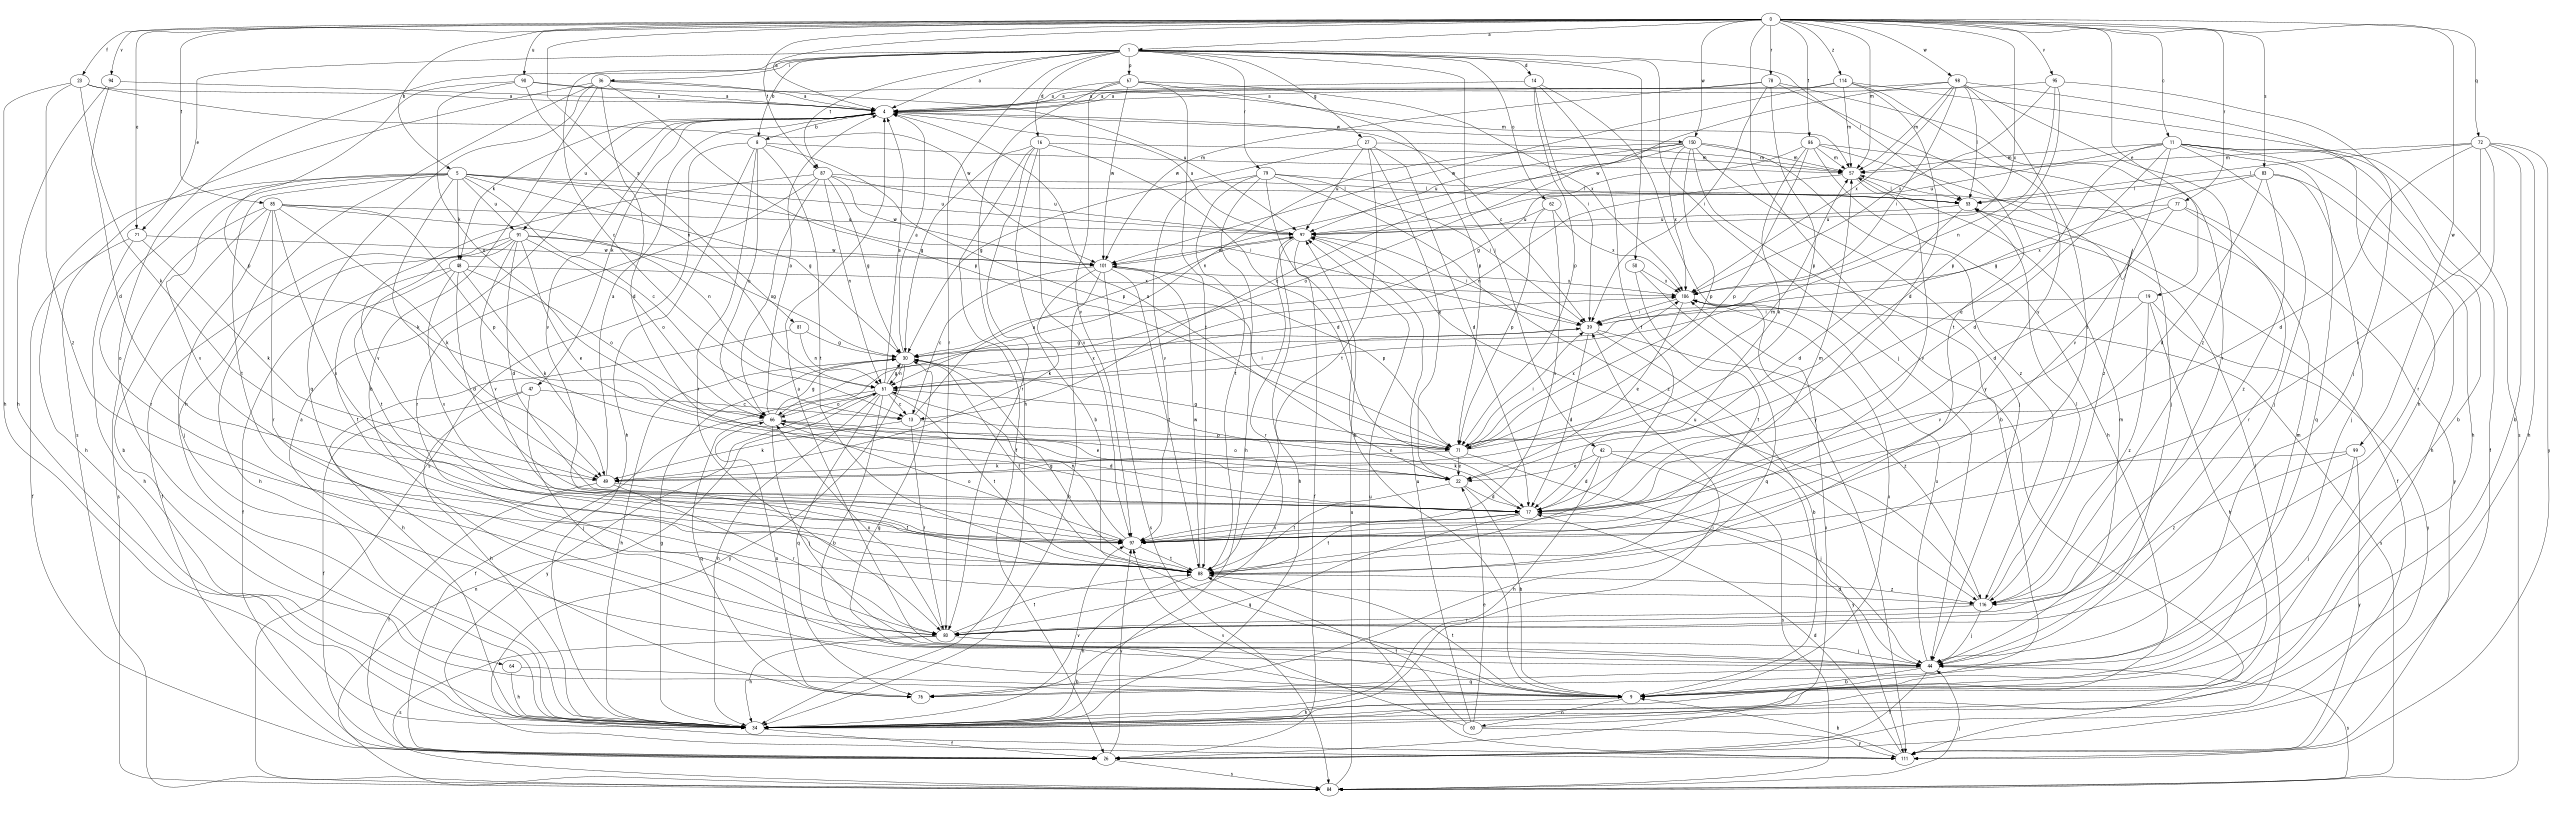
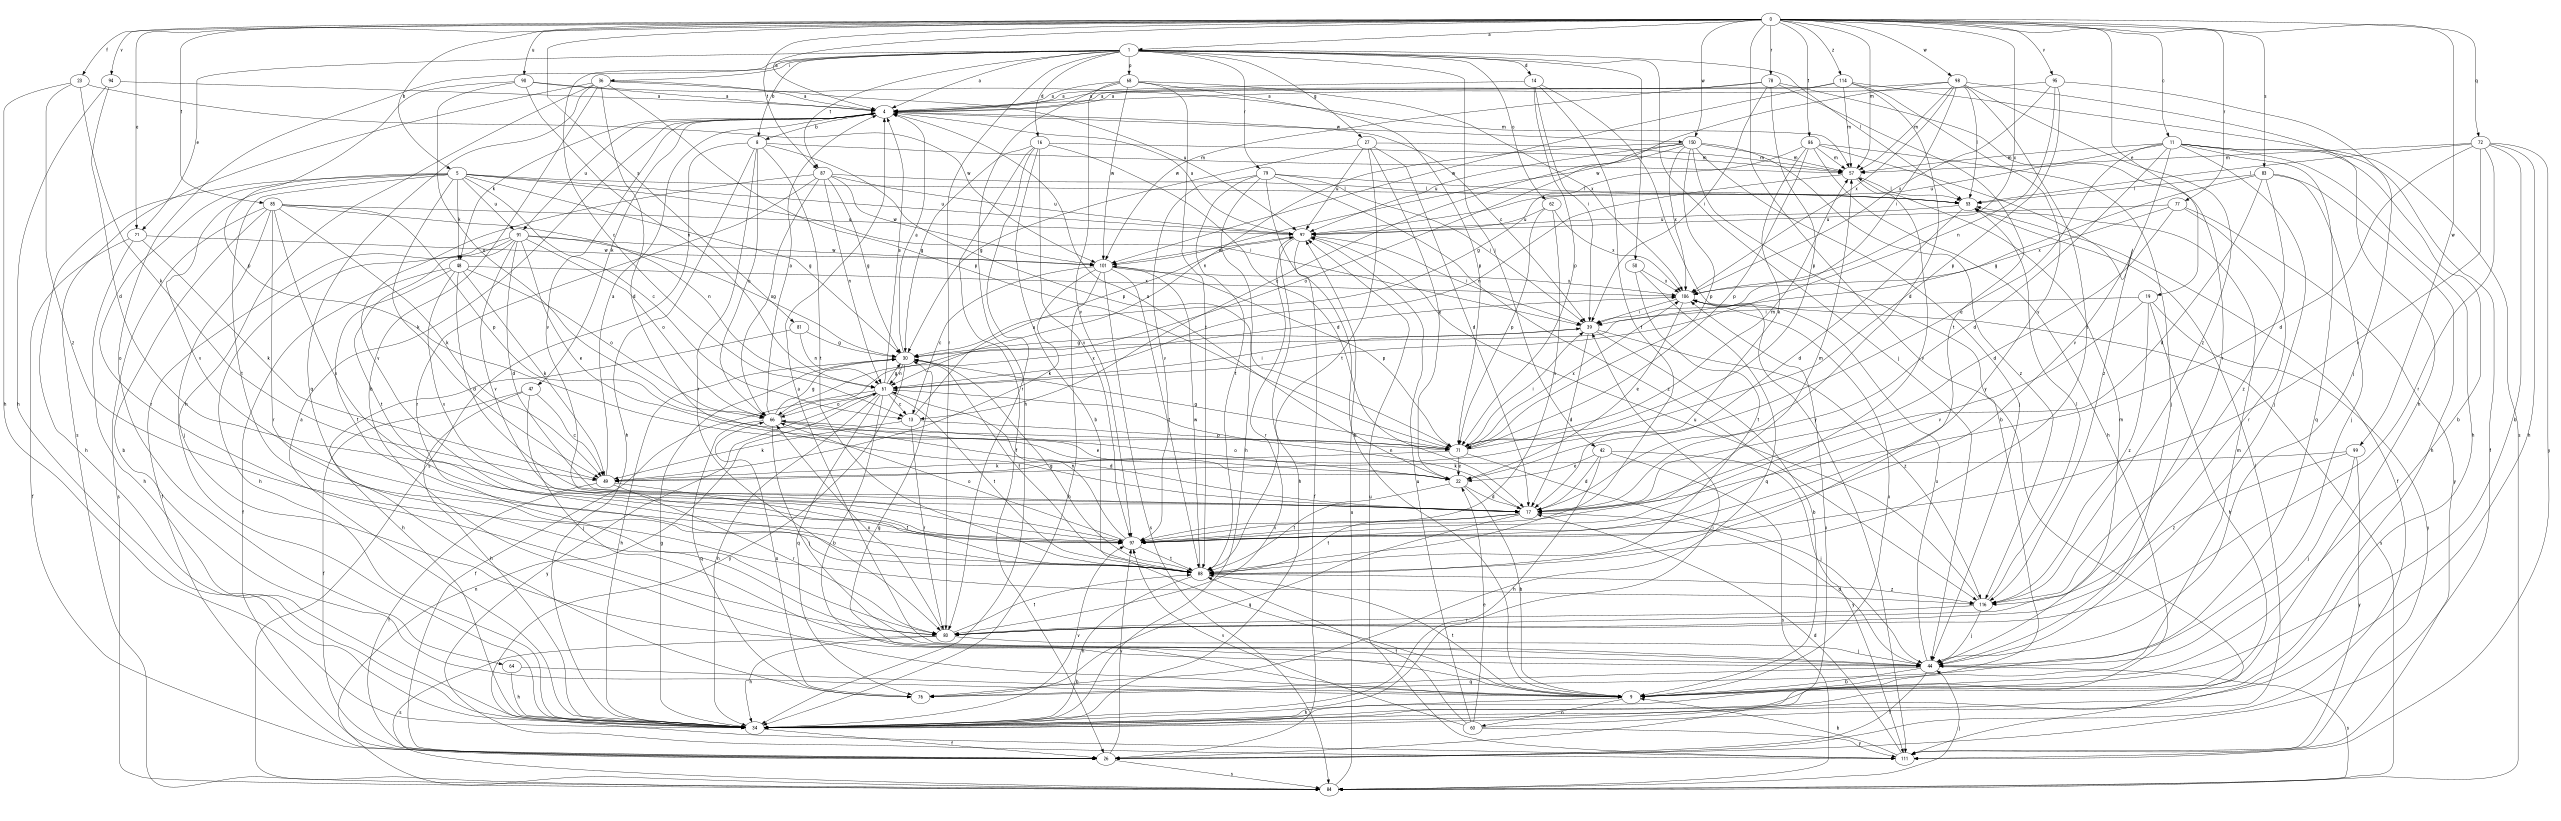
  strict digraph {
    fontname="Roboto Condensed"
    node [fontname="Roboto Condensed"]
    edge [fontname="Roboto Condensed"]
    0
    1
    4
    5
    11
    19
    21
    23
    57
    72
    77
    78
    81
    83
    85
    86
    87
    90
    94
    95
    98
    99
    n23 [label=150]
    106
    111
    114
    8
    13
    14
    16
    27
    36
    42
    44
    50
    53
    62
    64
-   67
+   67 [label=68]
    79
    80
    39
    47
    48
    91
    97
    30
    34
    49
    88
    92
    9
    17
    22
    26
    76
    116
    101
    61
    71
    84
    66
    60
    0 -> 1 [label=a]
    0 -> 4 [label=a]
    0 -> 5 [label=b]
    0 -> 11 [label=c]
    0 -> 19 [label=e]
    0 -> 21 [label=e]
    0 -> 23 [label=f]
    0 -> 57 [label=m]
    0 -> 72 [label=q]
    0 -> 77 [label=r]
    0 -> 78 [label=r]
    0 -> 81 [label=s]
    0 -> 83 [label=s]
    0 -> 85 [label=t]
    0 -> 86 [label=t]
    0 -> 87 [label=t]
    0 -> 90 [label=u]
    0 -> 94 [label=v]
    0 -> 95 [label=v]
    0 -> 98 [label=w]
    0 -> 99 [label=w]
    0 -> n23 [label=w]
    0 -> 106 [label=x]
    0 -> 111 [label=y]
    0 -> 114 [label=z]
    1 -> 4 [label=a]
    1 -> 21 [label=e]
    1 -> 87 [label=t]
    1 -> 8 [label=b]
    1 -> 13 [label=c]
    1 -> 14 [label=d]
    1 -> 16 [label=d]
    1 -> 27 [label=g]
    1 -> 36 [label=i]
    1 -> 42 [label=j]
    1 -> 44 [label=j]
    1 -> 50 [label=l]
    1 -> 53 [label=l]
    1 -> 62 [label=o]
    1 -> 64 [label=o]
    1 -> 67 [label=p]
    1 -> 79 [label=r]
    1 -> 80 [label=r]
    4 -> n23 [label=w]
    4 -> 8 [label=b]
    4 -> 39 [label=c]
    4 -> 47 [label=k]
    4 -> 48 [label=k]
    4 -> 91 [label=u]
    4 -> 97 [label=v]
    5 -> 13 [label=c]
    5 -> 53 [label=l]
    5 -> 80 [label=r]
    5 -> 39 [label=i]
    5 -> 48 [label=k]
    5 -> 91 [label=u]
    5 -> 97 [label=v]
    5 -> 30 [label=g]
    5 -> 34 [label=h]
    5 -> 49 [label=k]
    5 -> 88 [label=t]
    5 -> 92 [label=u]
    11 -> 57 [label=m]
    11 -> 44 [label=j]
    11 -> 97 [label=v]
    11 -> 34 [label=h]
    11 -> 92 [label=u]
    11 -> 9 [label=b]
    11 -> 17 [label=d]
    11 -> 22 [label=e]
    11 -> 26 [label=f]
    11 -> 76 [label=q]
    19 -> 111 [label=y]
    19 -> 39 [label=i]
    19 -> 97 [label=v]
    19 -> 34 [label=h]
    19 -> 116 [label=z]
    21 -> 34 [label=h]
    21 -> 49 [label=k]
    21 -> 26 [label=f]
    21 -> 101 [label=w]
-   23 -> 4 [label=a]
    23 -> 34 [label=h]
    23 -> 49 [label=k]
    23 -> 116 [label=z]
    23 -> 101 [label=w]
    57 -> 53 [label=l]
    57 -> 97 [label=v]
    57 -> 61 [label=n]
    72 -> 57 [label=m]
    72 -> 111 [label=y]
    72 -> 53 [label=l]
    72 -> 80 [label=r]
    72 -> 97 [label=v]
    72 -> 34 [label=h]
    72 -> 9 [label=b]
    72 -> 17 [label=d]
    77 -> 106 [label=x]
    77 -> 111 [label=y]
    77 -> 80 [label=r]
    77 -> 92 [label=u]
    77 -> 17 [label=d]
    78 -> 4 [label=a]
    78 -> 80 [label=r]
    78 -> 39 [label=i]
    78 -> 88 [label=t]
    78 -> 101 [label=w]
    78 -> 71 [label=p]
    81 -> 30 [label=g]
    81 -> 34 [label=h]
    81 -> 61 [label=n]
    83 -> 44 [label=j]
    83 -> 53 [label=l]
    83 -> 30 [label=g]
    83 -> 34 [label=h]
    83 -> 17 [label=d]
    83 -> 116 [label=z]
    85 -> 44 [label=j]
    85 -> 80 [label=r]
    85 -> 97 [label=v]
    85 -> 49 [label=k]
    85 -> 92 [label=u]
    85 -> 9 [label=b]
    85 -> 61 [label=n]
    85 -> 71 [label=p]
    85 -> 84 [label=s]
    86 -> 57 [label=m]
    86 -> 44 [label=j]
    86 -> 30 [label=g]
    86 -> 34 [label=h]
    86 -> 49 [label=k]
    86 -> 116 [label=z]
    86 -> 71 [label=p]
    87 -> 53 [label=l]
    87 -> 80 [label=r]
    87 -> 97 [label=v]
    87 -> 30 [label=g]
    87 -> 92 [label=u]
    87 -> 101 [label=w]
    87 -> 61 [label=n]
    87 -> 66 [label=o]
    90 -> 4 [label=a]
    90 -> 57 [label=m]
    90 -> 61 [label=n]
    90 -> 71 [label=p]
    90 -> 66 [label=o]
    94 -> 4 [label=a]
    94 -> 34 [label=h]
    94 -> 17 [label=d]
    95 -> 4 [label=a]
    95 -> 106 [label=x]
    95 -> 44 [label=j]
    95 -> 61 [label=n]
    95 -> 71 [label=p]
    98 -> 4 [label=a]
    98 -> 57 [label=m]
    98 -> 106 [label=x]
    98 -> 53 [label=l]
    98 -> 39 [label=i]
    98 -> 34 [label=h]
    98 -> 88 [label=t]
    98 -> 116 [label=z]
    98 -> 101 [label=w]
    99 -> 111 [label=y]
    99 -> 44 [label=j]
    99 -> 49 [label=k]
    99 -> 116 [label=z]
    n23 -> 57 [label=m]
    n23 -> 106 [label=x]
    n23 -> 13 [label=c]
    n23 -> 44 [label=j]
    n23 -> 92 [label=u]
    n23 -> 9 [label=b]
    n23 -> 116 [label=z]
    n23 -> 61 [label=n]
    n23 -> 71 [label=p]
    n23 -> 66 [label=o]
    106 -> 39 [label=i]
    106 -> 22 [label=e]
    106 -> 84 [label=s]
    111 -> 92 [label=u]
    111 -> 9 [label=b]
    111 -> 17 [label=d]
    114 -> 4 [label=a]
    114 -> 57 [label=m]
    114 -> 97 [label=v]
    114 -> 17 [label=d]
    114 -> 101 [label=w]
    114 -> 84 [label=s]
    8 -> 57 [label=m]
    8 -> 80 [label=r]
    8 -> 34 [label=h]
    8 -> 88 [label=t]
    8 -> 71 [label=p]
    8 -> 84 [label=s]
    8 -> 66 [label=o]
    13 -> 80 [label=r]
    13 -> 49 [label=k]
    13 -> 92 [label=u]
    13 -> 71 [label=p]
    14 -> 4 [label=a]
    14 -> 111 [label=y]
    14 -> 39 [label=i]
    14 -> 88 [label=t]
    14 -> 71 [label=p]
    16 -> 57 [label=m]
    16 -> 80 [label=r]
    16 -> 97 [label=v]
    16 -> 30 [label=g]
    16 -> 9 [label=b]
    16 -> 17 [label=d]
    16 -> 26 [label=f]
    27 -> 57 [label=m]
    27 -> 30 [label=g]
    27 -> 88 [label=t]
    27 -> 92 [label=u]
    27 -> 17 [label=d]
    27 -> 22 [label=e]
    36 -> 4 [label=a]
    36 -> 34 [label=h]
    36 -> 92 [label=u]
    36 -> 9 [label=b]
    36 -> 17 [label=d]
    36 -> 76 [label=q]
    36 -> 71 [label=p]
    36 -> 84 [label=s]
    42 -> 111 [label=y]
    42 -> 34 [label=h]
    42 -> 17 [label=d]
    42 -> 22 [label=e]
    42 -> 84 [label=s]
    44 -> 4 [label=a]
    44 -> 57 [label=m]
    44 -> 106 [label=x]
    44 -> 9 [label=b]
    44 -> 17 [label=d]
    44 -> 26 [label=f]
    44 -> 76 [label=q]
    44 -> 84 [label=s]
    50 -> 106 [label=x]
    50 -> 88 [label=t]
    50 -> 76 [label=q]
    53 -> 92 [label=u]
    53 -> 17 [label=d]
    53 -> 26 [label=f]
    62 -> 106 [label=x]
    62 -> 97 [label=v]
    62 -> 92 [label=u]
    62 -> 71 [label=p]
    64 -> 34 [label=h]
    64 -> 9 [label=b]
    67 -> 4 [label=a]
    67 -> 106 [label=x]
    67 -> 97 [label=v]
    67 -> 34 [label=h]
    67 -> 88 [label=t]
    67 -> 101 [label=w]
    67 -> 71 [label=p]
    79 -> 53 [label=l]
    79 -> 39 [label=i]
    79 -> 97 [label=v]
    79 -> 34 [label=h]
    79 -> 88 [label=t]
    79 -> 9 [label=b]
    79 -> 116 [label=z]
    80 -> 44 [label=j]
    80 -> 34 [label=h]
    80 -> 88 [label=t]
    80 -> 84 [label=s]
    80 -> 66 [label=o]
    39 -> 30 [label=g]
    39 -> 9 [label=b]
    39 -> 17 [label=d]
    39 -> 116 [label=z]
-   47 -> 13 [label=c]
+   47 -> 49 [label=c]
    47 -> 44 [label=j]
    47 -> 34 [label=h]
    47 -> 26 [label=f]
    48 -> 106 [label=x]
    48 -> 97 [label=v]
    48 -> 49 [label=k]
    48 -> 88 [label=t]
    48 -> 17 [label=d]
    48 -> 26 [label=f]
    48 -> 66 [label=o]
    91 -> 97 [label=v]
    91 -> 30 [label=g]
    91 -> 34 [label=h]
    91 -> 88 [label=t]
    91 -> 17 [label=d]
    91 -> 22 [label=e]
    91 -> 26 [label=f]
    91 -> 101 [label=w]
    91 -> 66 [label=o]
    97 -> 57 [label=m]
    97 -> 88 [label=t]
    97 -> 61 [label=n]
    97 -> 66 [label=o]
    30 -> 4 [label=a]
    30 -> 111 [label=y]
    30 -> 34 [label=h]
    30 -> 88 [label=t]
    30 -> 61 [label=n]
    34 -> 4 [label=a]
    34 -> 39 [label=i]
    34 -> 97 [label=v]
    34 -> 30 [label=g]
    34 -> 26 [label=f]
    49 -> 4 [label=a]
    49 -> 80 [label=r]
    49 -> 88 [label=t]
    49 -> 26 [label=f]
    88 -> 30 [label=g]
    88 -> 34 [label=h]
    88 -> 116 [label=z]
    88 -> 101 [label=w]
    92 -> 4 [label=a]
    92 -> 80 [label=r]
    92 -> 39 [label=i]
    92 -> 34 [label=h]
    92 -> 26 [label=f]
    92 -> 101 [label=w]
-   9 -> 57 [label=m]
+   9 -> 53 [label=m]
    9 -> 106 [label=x]
    9 -> 30 [label=g]
    9 -> 34 [label=h]
    9 -> 88 [label=t]
    9 -> 60 [label=n]
    17 -> 97 [label=v]
    17 -> 88 [label=t]
    17 -> 76 [label=q]
    17 -> 61 [label=n]
    22 -> 4 [label=a]
    22 -> 88 [label=t]
    22 -> 9 [label=b]
    22 -> 17 [label=d]
    22 -> 66 [label=o]
    26 -> 106 [label=x]
    26 -> 97 [label=v]
    26 -> 84 [label=s]
    76 -> 66 [label=o]
    116 -> 44 [label=j]
    116 -> 53 [label=l]
    116 -> 80 [label=r]
    116 -> 92 [label=u]
    101 -> 106 [label=x]
    101 -> 13 [label=c]
    101 -> 34 [label=h]
    101 -> 49 [label=k]
    101 -> 88 [label=t]
    101 -> 71 [label=p]
    101 -> 84 [label=s]
    61 -> 4 [label=a]
    61 -> 111 [label=y]
    61 -> 13 [label=c]
    61 -> 39 [label=i]
    61 -> 30 [label=g]
    61 -> 34 [label=h]
    61 -> 88 [label=t]
    61 -> 9 [label=b]
    61 -> 26 [label=f]
    61 -> 76 [label=q]
    61 -> 66 [label=o]
    71 -> 57 [label=m]
    71 -> 106 [label=x]
    71 -> 44 [label=j]
    71 -> 39 [label=i]
    71 -> 30 [label=g]
    71 -> 49 [label=k]
    71 -> 22 [label=e]
    84 -> 44 [label=j]
    84 -> 92 [label=u]
    84 -> 61 [label=n]
    66 -> 4 [label=a]
    66 -> 106 [label=x]
    66 -> 44 [label=j]
    66 -> 30 [label=g]
    66 -> 17 [label=d]
    66 -> 22 [label=e]
    66 -> 76 [label=q]
    60 -> 111 [label=y]
    60 -> 53 [label=l]
    60 -> 97 [label=v]
    60 -> 88 [label=t]
    60 -> 92 [label=u]
    60 -> 22 [label=e]
  }
